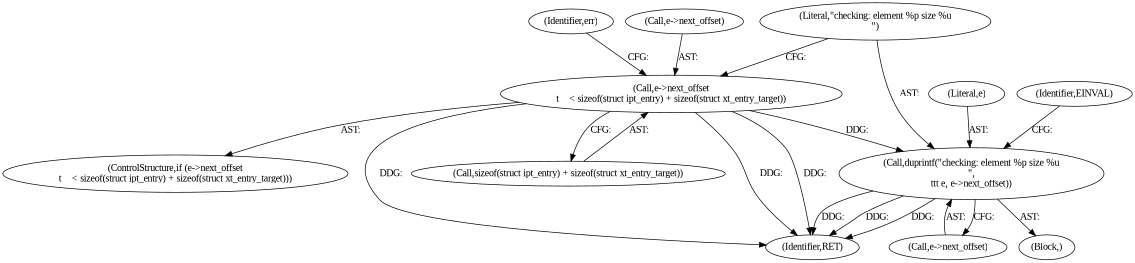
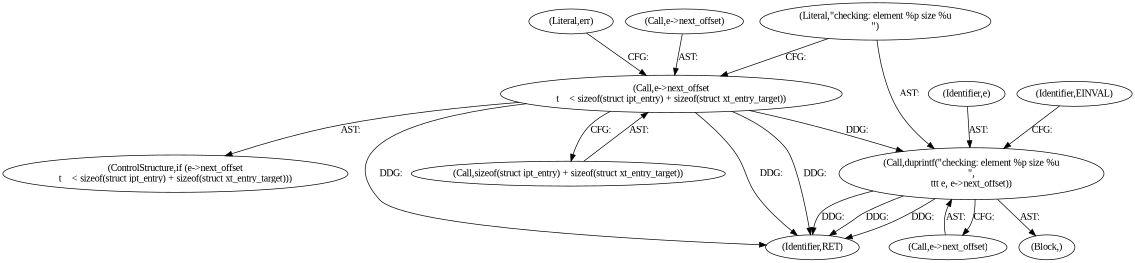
  digraph {
    fontname="Liberation Serif"
    node [fontname="Liberation Serif"]
    edge [fontname="Liberation Serif"]
    n1 [label="(Call,e->next_offset\n\t    < sizeof(struct ipt_entry) + sizeof(struct xt_entry_target))"]
    n2 [label="(Call,duprintf(\"checking: element %p size %u\n\",\n\t\t\t e, e->next_offset))"]
    n3 [label="(Identifier,RET)"]
    n4 [label="(Call,sizeof(struct ipt_entry) + sizeof(struct xt_entry_target))"]
    n5 [label="(ControlStructure,if (e->next_offset\n\t    < sizeof(struct ipt_entry) + sizeof(struct xt_entry_target)))"]
    n6 [label="(Block,)"]
    n7 [label="(Call,e->next_offset)"]
-   n8 [label="(Identifier,err)"]
+   n8 [label="(Literal,err)"]
    n9 [label="(Literal,\"checking: element %p size %u\n\")"]
-   n10 [label="(Literal,e)"]
+   n10 [label="(Identifier,e)"]
    n11 [label="(Identifier,EINVAL)"]
    n12 [label="(Call,e->next_offset)"]
    n1 -> n2 [label="DDG: "]
    n1 -> n3 [label="DDG: "]
    n1 -> n3 [label="DDG: "]
    n1 -> n3 [label="DDG: "]
    n1 -> n4 [label="CFG: "]
    n1 -> n5 [label="AST: "]
    n2 -> n3 [label="DDG: "]
    n2 -> n3 [label="DDG: "]
    n2 -> n3 [label="DDG: "]
    n2 -> n6 [label="AST: "]
    n2 -> n7 [label="CFG: "]
    n4 -> n1 [label="AST: "]
    n7 -> n2 [label="AST: "]
    n8 -> n1 [label="CFG: "]
    n9 -> n1 [label="CFG: "]
    n9 -> n2 [label="AST: "]
    n10 -> n2 [label="AST: "]
    n11 -> n2 [label="CFG: "]
    n12 -> n1 [label="AST: "]
  }
